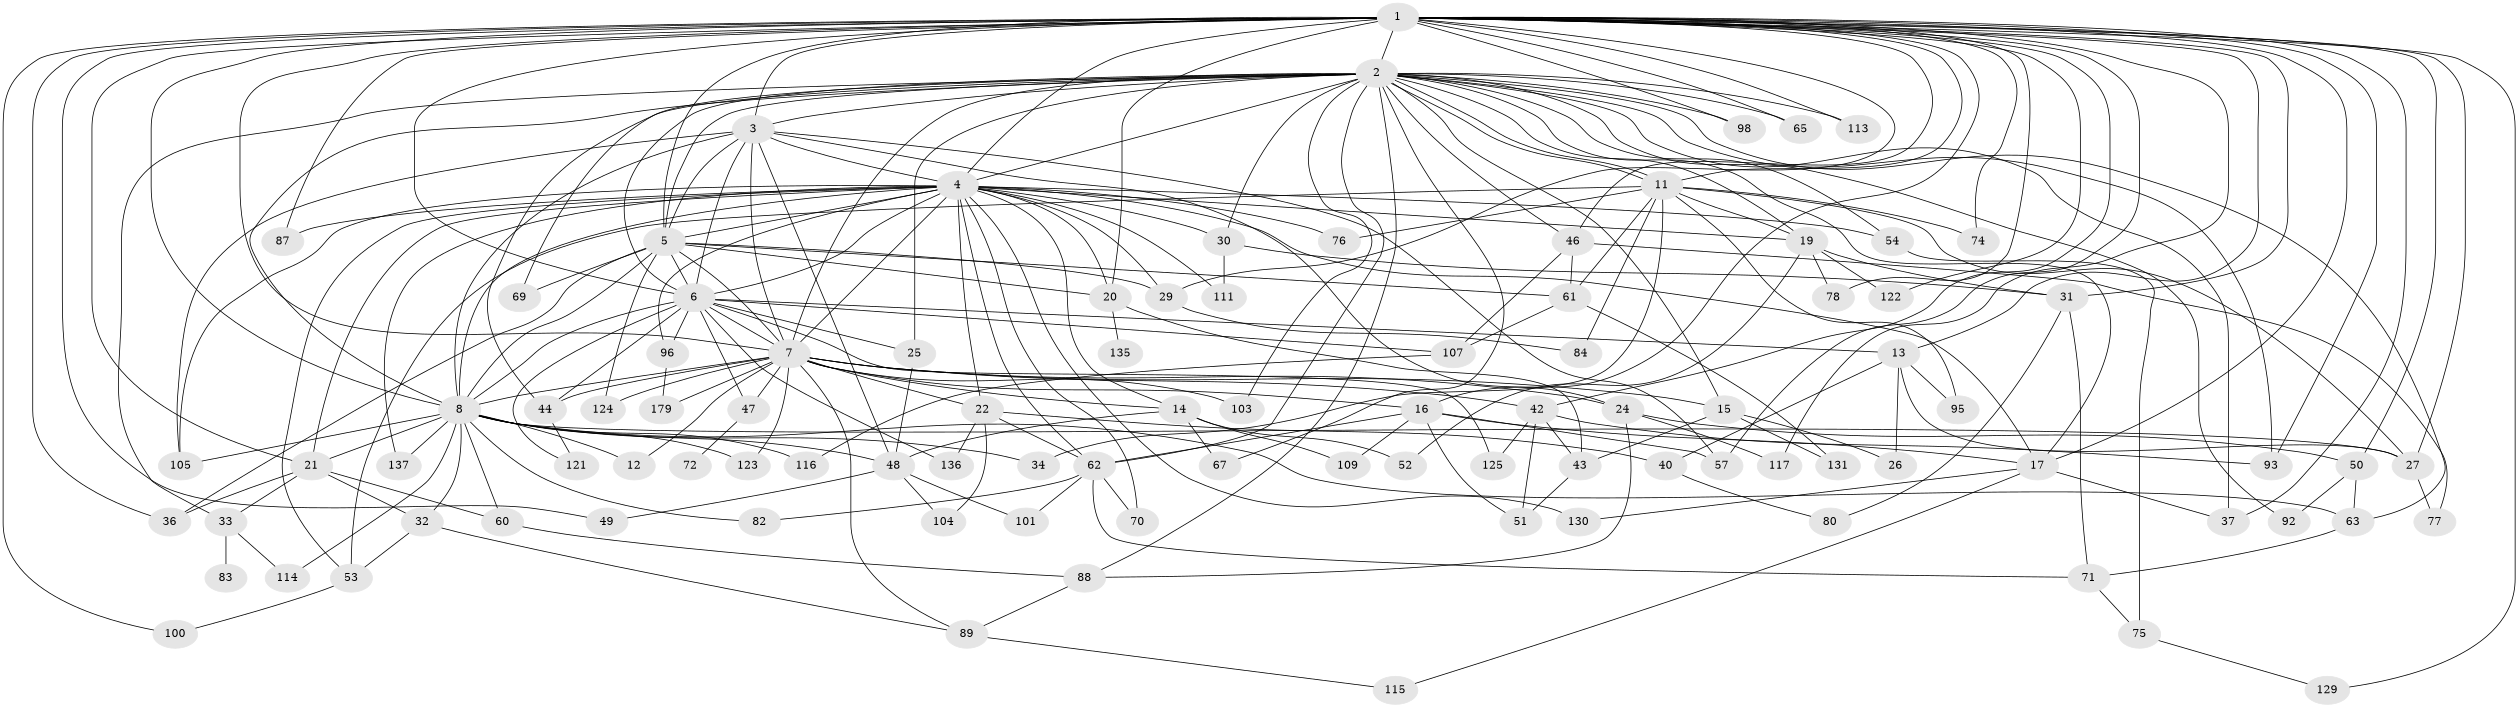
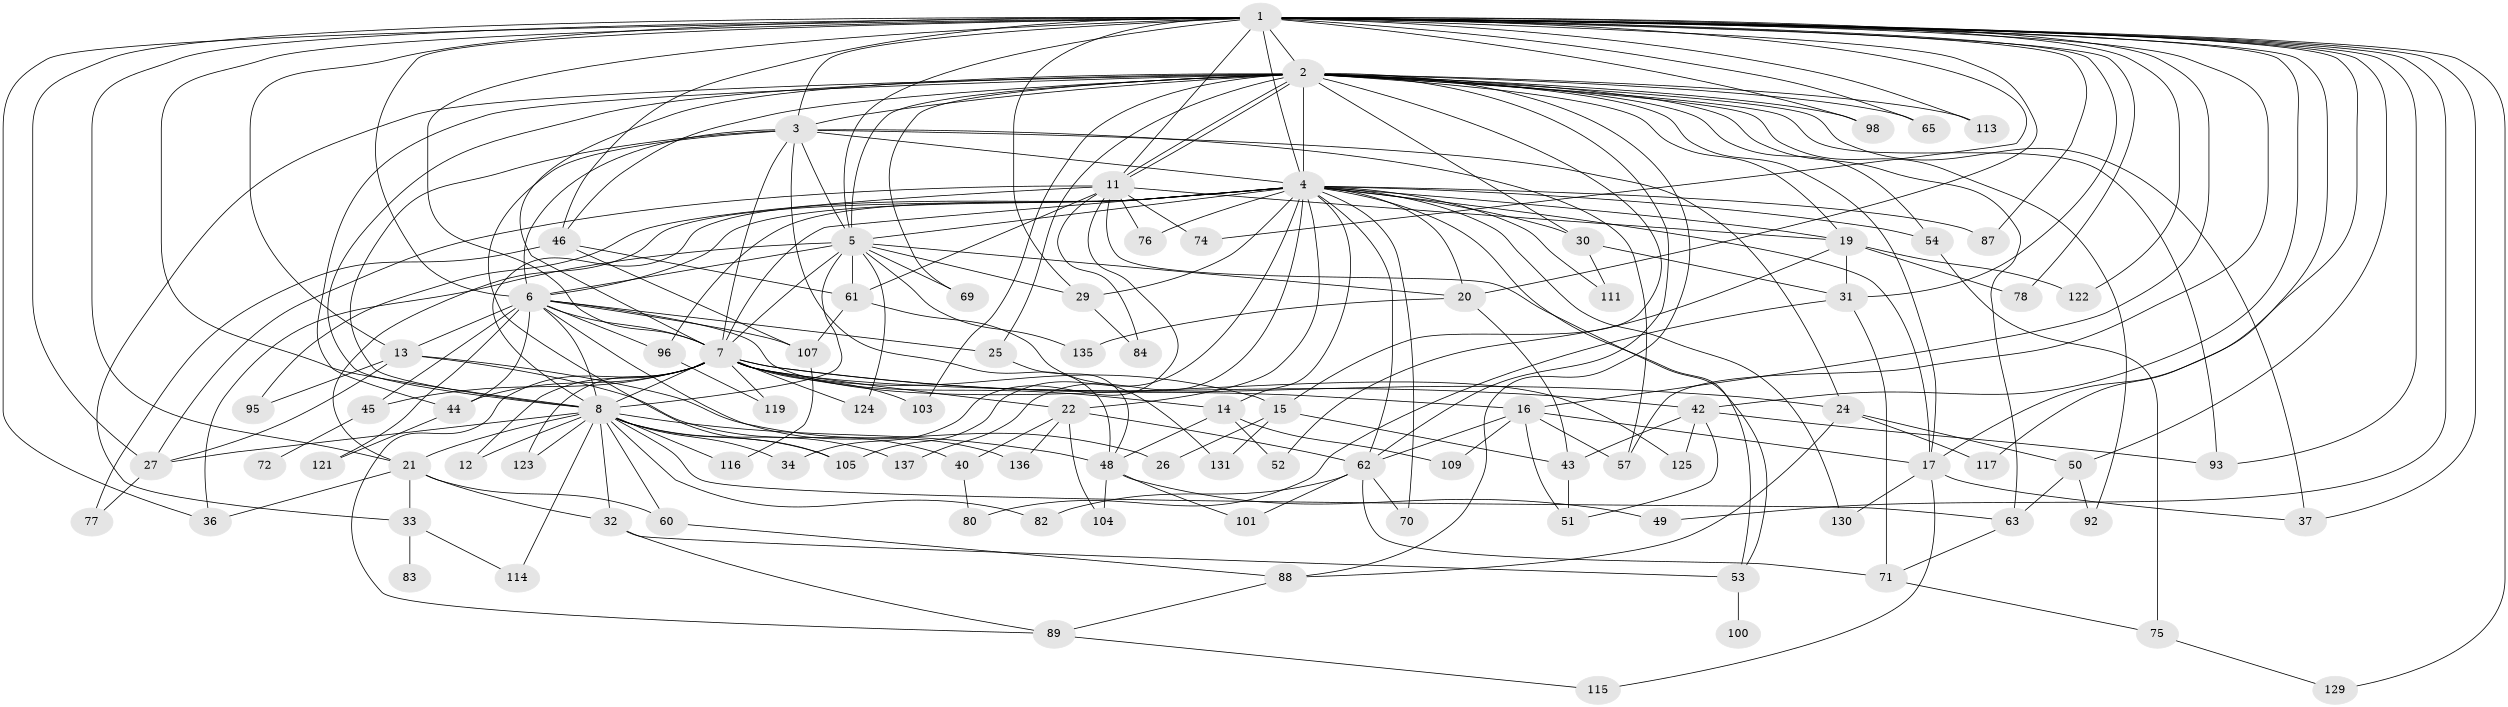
  graph {
    node [color=gray90 style=filled]
    1 [super="+9"]
    2 [super="+55"]
    3
    4 [super="+91"]
    5 [super="+126"]
    6 [super="+102"]
    7 [super="+10"]
    8 [super="+39"]
    11 [super="+41"]
    13 [super="+79"]
    16 [super="+18"]
    17 [super="+120"]
    20 [super="+134"]
    21 [super="+35"]
    27 [super="+47"]
    29 [super="+118"]
    31 [super="+73"]
    36 [super="+133"]
    37 [super="+59"]
    42 [super="+132"]
    46
    49
    50 [super="+66"]
    57 [super="+68"]
    n25 [label=98]
    65
    74 [super="+85"]
    78
    87
    93 [super="+97"]
    100
    113
    117
    122
    129
    15
    19 [super="+23"]
    25
    30
    33 [super="+127"]
    44 [super="+128"]
    54
    62 [super="+108"]
    63
-   67
    69
    88
    92
    103
    24
    48 [super="+56"]
    105 [super="+106"]
    14 [super="+81"]
    22 [super="+86"]
    53
    70
    76
    96
    111
    130
    137
    61 [super="+98"]
    124
    135
-   45 [label=47]
+   45
    107 [super="+110"]
    121
    125
    136
    12
    89 [super="+99"]
-   119 [label=179]
+   119
    123
    32 [super="+94"]
    34
    60 [super="+90"]
    82
    114
    116
    84
    95
    26
    40
    109
    51
    115
    43
    77
    71 [super="+112"]
    80
    131
    52
    83
    75
    101
    104
    72
    1 -- 2 [weight=2]
    1 -- 3 [weight=2]
    1 -- 4 [weight=2]
    1 -- 5 [weight=2]
    1 -- 6 [weight=3]
    1 -- 7 [weight=4]
    1 -- 8 [weight=2]
    1 -- 11
    1 -- 13 [weight=2]
    1 -- 16
    1 -- 17
    1 -- 20
    1 -- 21
    1 -- 27
    1 -- 29
    1 -- 31
    1 -- 36
    1 -- 37
    1 -- 42
    1 -- 46
    1 -- 49
    1 -- 50
    1 -- 57
    1 -- n25
    1 -- 65
    1 -- 74 [weight=2]
    1 -- 78
    1 -- 87
    1 -- 93
-   1 -- 100
    1 -- 113
    1 -- 117
    1 -- 122
    1 -- 129
    2 -- 3
    2 -- 4
    2 -- 5
-   2 -- 6
    2 -- 7 [weight=2]
    2 -- 8 [weight=2]
    2 -- 11
    2 -- 11
    2 -- 17
    2 -- 37
    2 -- 46
    2 -- n25
    2 -- 65
    2 -- 93
    2 -- 113
    2 -- 15
    2 -- 19
    2 -- 25
    2 -- 30
    2 -- 33 [weight=2]
    2 -- 44
    2 -- 54
    2 -- 62
    2 -- 63
-   2 -- 67
    2 -- 69
    2 -- 88
    2 -- 92
    2 -- 103
    3 -- 4
    3 -- 5
    3 -- 6
    3 -- 7 [weight=2]
    3 -- 8
    3 -- 57
    3 -- 24
    3 -- 48
    3 -- 105
    4 -- 5
    4 -- 6
    4 -- 7 [weight=2]
    4 -- 8
    4 -- 17
    4 -- 20
    4 -- 21
    4 -- 29
    4 -- 87
    4 -- 19
    4 -- 30
    4 -- 54
    4 -- 62
    4 -- 105
    4 -- 14
    4 -- 22
    4 -- 53
    4 -- 70
    4 -- 76
    4 -- 96
    4 -- 111
    4 -- 130
    4 -- 137
    5 -- 6
    5 -- 7 [weight=2]
    5 -- 8
    5 -- 20
    5 -- 29
    5 -- 36
    5 -- 69
    5 -- 61
    5 -- 124
+   5 -- 135
    6 -- 7 [weight=2]
    6 -- 8
    6 -- 13
    6 -- 25
    6 -- 44
    6 -- 96
    6 -- 45
    6 -- 107
    6 -- 121
    6 -- 125
    6 -- 136
    7 -- 8 [weight=2]
    7 -- 16
    7 -- 42
    7 -- 15
    7 -- 44
    7 -- 103
    7 -- 24
    7 -- 14
    7 -- 22 [weight=2]
    7 -- 124
    7 -- 45
    7 -- 12
    7 -- 89
    7 -- 119
    7 -- 123
    8 -- 21
    8 -- 27
    8 -- 63
    8 -- 48
    8 -- 105
    8 -- 137
    8 -- 12
    8 -- 123
    8 -- 32
    8 -- 34
    8 -- 60
    8 -- 82
    8 -- 114
    8 -- 116
    11 -- 27
    11 -- 74
    11 -- 19
    11 -- 53
    11 -- 76
    11 -- 61
    11 -- 34
    11 -- 84
    11 -- 95
    13 -- 27
    13 -- 95
    13 -- 26
    13 -- 40
    16 -- 17
    16 -- 57
    16 -- 62
    16 -- 109
    16 -- 51
    17 -- 37
    17 -- 130
    17 -- 115
    20 -- 135
    20 -- 43
    21 -- 36
    21 -- 33
    21 -- 32
    21 -- 60
    27 -- 77
    29 -- 84
    31 -- 71
    31 -- 80
    42 -- 93
    42 -- 125
    42 -- 51
    42 -- 43
    46 -- 61
    46 -- 107
    46 -- 77
    50 -- 63
    50 -- 92
    15 -- 26
    15 -- 43
    15 -- 131
    19 -- 31
    19 -- 78
    19 -- 122
    19 -- 52
    25 -- 48
    30 -- 31
    30 -- 111
    33 -- 114
    33 -- 83
    44 -- 121
    54 -- 75
    62 -- 70
    62 -- 82
    62 -- 71
    62 -- 101
    63 -- 71
    88 -- 89
    24 -- 50
    24 -- 117
    24 -- 88
    48 -- 49
    48 -- 101
    48 -- 104
-   14 -- 67
    14 -- 48
    14 -- 109
    14 -- 52
    22 -- 62
    22 -- 136
    22 -- 40
    22 -- 104
    53 -- 100
    96 -- 119
    61 -- 107
    61 -- 131
    45 -- 72
    107 -- 116
    89 -- 115
    32 -- 53
    32 -- 89
    60 -- 88
    40 -- 80
    43 -- 51
    71 -- 75
    75 -- 129
  }
